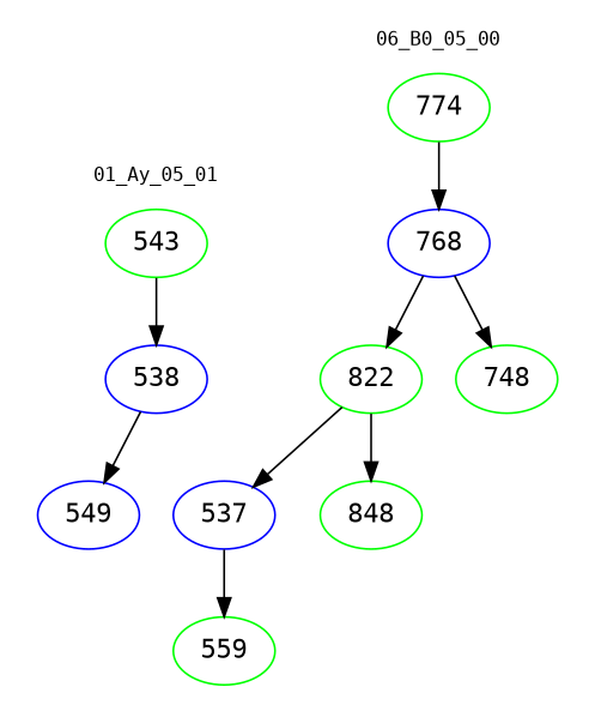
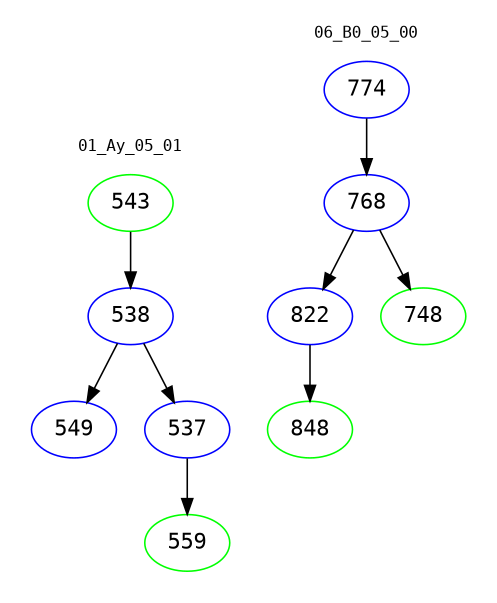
  digraph {
    fontname="DejaVu Sans Mono"
    node [color=green fontname="DejaVu Sans Mono"]
    edge [color=black fontname="DejaVu Sans Mono"]
    n1 [label=543]
    n2 [color=blue label=538]
    n3 [color=blue label=537]
    n4 [color=blue label=549]
    n5 [label=559]
-   n6 [label=774]
+   n6 [color=blue label=774]
    n7 [color=blue label=768]
-   n8 [label=822]
+   n8 [color=blue label=822]
    n9 [label=748]
    n10 [label=848]
    subgraph cluster_1 {
      color=white
      fontsize=10
      label="01_Ay_05_01"
      n1
      n2
      n3
      n4
      n5
    }
    subgraph cluster_2 {
      color=white
      fontsize=10
      label="06_B0_05_00"
      n6
      n7
      n8
      n9
      n10
    }
    n1 -> n2
-   n8 -> n3
+   n2 -> n3
    n2 -> n4
    n3 -> n5
    n6 -> n7
    n7 -> n8
    n7 -> n9
    n8 -> n10
  }
